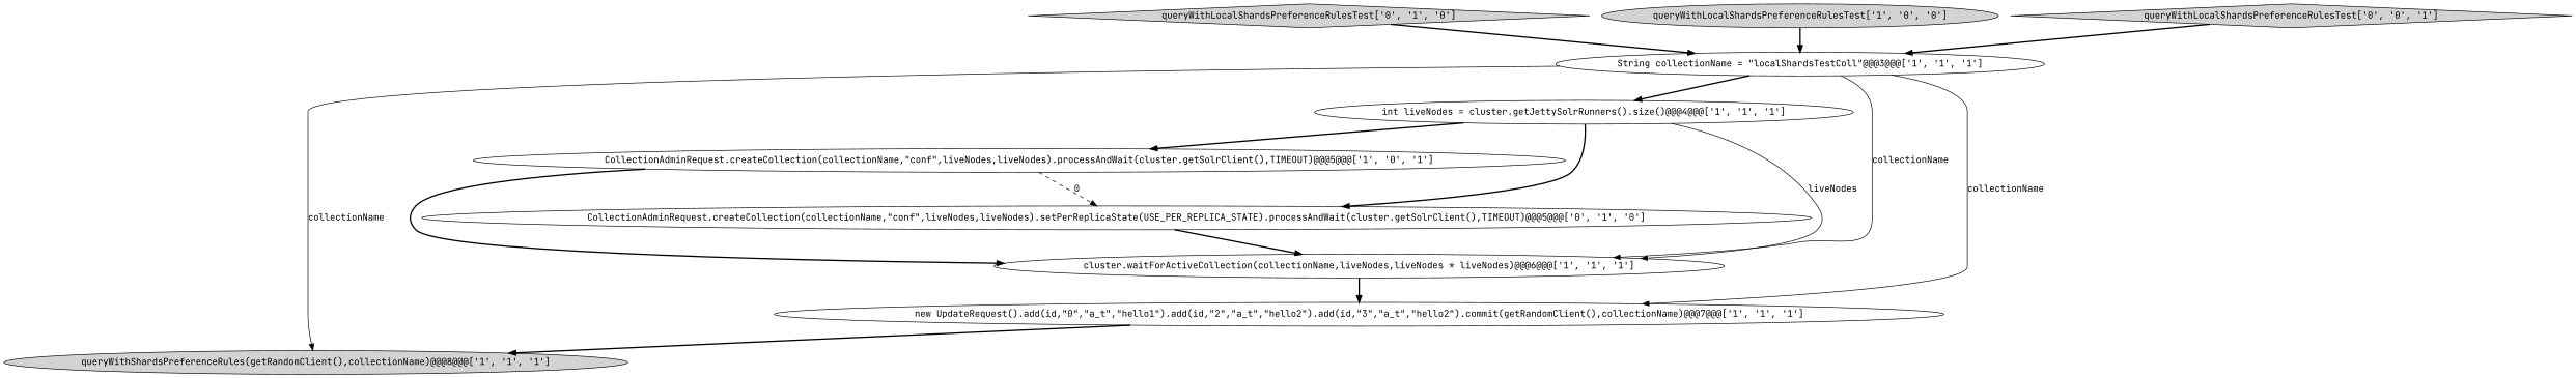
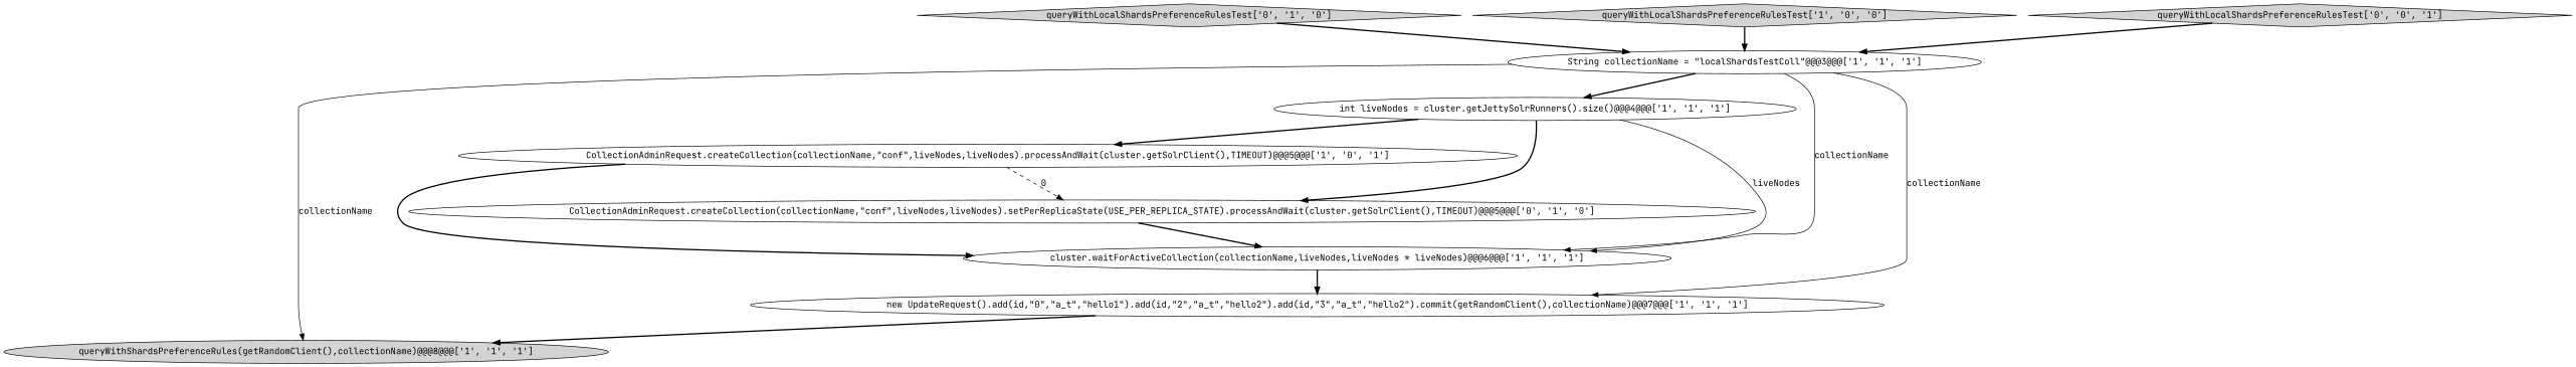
  digraph {
    fontname="JetBrains Mono"
    node [fillcolor=white shape=ellipse style=filled fontname="JetBrains Mono"]
    edge [style=bold fontname="JetBrains Mono"]
    n1 [fillcolor=lightgray label="queryWithShardsPreferenceRules(getRandomClient(),collectionName)@@@8@@@['1', '1', '1']"]
    n2 [label="CollectionAdminRequest.createCollection(collectionName,\"conf\",liveNodes,liveNodes).processAndWait(cluster.getSolrClient(),TIMEOUT)@@@5@@@['1', '0', '1']"]
    n3 [label="cluster.waitForActiveCollection(collectionName,liveNodes,liveNodes * liveNodes)@@@6@@@['1', '1', '1']"]
    n4 [label="CollectionAdminRequest.createCollection(collectionName,\"conf\",liveNodes,liveNodes).setPerReplicaState(USE_PER_REPLICA_STATE).processAndWait(cluster.getSolrClient(),TIMEOUT)@@@5@@@['0', '1', '0']"]
    n5 [label="new UpdateRequest().add(id,\"0\",\"a_t\",\"hello1\").add(id,\"2\",\"a_t\",\"hello2\").add(id,\"3\",\"a_t\",\"hello2\").commit(getRandomClient(),collectionName)@@@7@@@['1', '1', '1']"]
    n6 [label="int liveNodes = cluster.getJettySolrRunners().size()@@@4@@@['1', '1', '1']"]
    n7 [label="String collectionName = \"localShardsTestColl\"@@@3@@@['1', '1', '1']"]
    n8 [fillcolor=lightgray label="queryWithLocalShardsPreferenceRulesTest['0', '1', '0']" shape=diamond]
-   n9 [fillcolor=lightgray label="queryWithLocalShardsPreferenceRulesTest['1', '0', '0']"]
+   n9 [fillcolor=lightgray label="queryWithLocalShardsPreferenceRulesTest['1', '0', '0']" shape=diamond]
    n10 [fillcolor=lightgray label="queryWithLocalShardsPreferenceRulesTest['0', '0', '1']" shape=diamond]
    n2 -> n3
    n2 -> n4 [label=0 style=dashed]
    n3 -> n5
    n4 -> n3
    n5 -> n1
    n6 -> n2
    n6 -> n3 [label=liveNodes style=solid]
    n6 -> n4
    n7 -> n1 [label=collectionName style=solid]
    n7 -> n3 [label=collectionName style=solid]
    n7 -> n5 [label=collectionName style=solid]
    n7 -> n6
    n8 -> n7
    n9 -> n7
    n10 -> n7
  }
